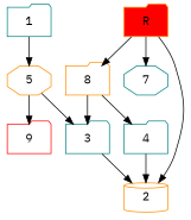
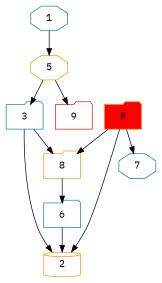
  digraph {
    fontname="IBM Plex Mono"
    node [color=teal fontname="IBM Plex Mono" shape=folder]
    edge [fontname="IBM Plex Mono"]
-   1
+   1 [shape=octagon]
    5 [color=darkorange shape=octagon]
    3
    9 [color=red]
    2 [color=darkorange shape=cylinder]
-   4
+   4 [label=6]
    8 [color=darkorange]
    R [color=darkorange fillcolor="#ff0000" style=filled]
    7 [shape=octagon]
    1 -> 5
    5 -> 3
    5 -> 9
    3 -> 2
    4 -> 2
-   8 -> 3
+   3 -> 8
    8 -> 4
    R -> 2
    R -> 8
    R -> 7
  }
